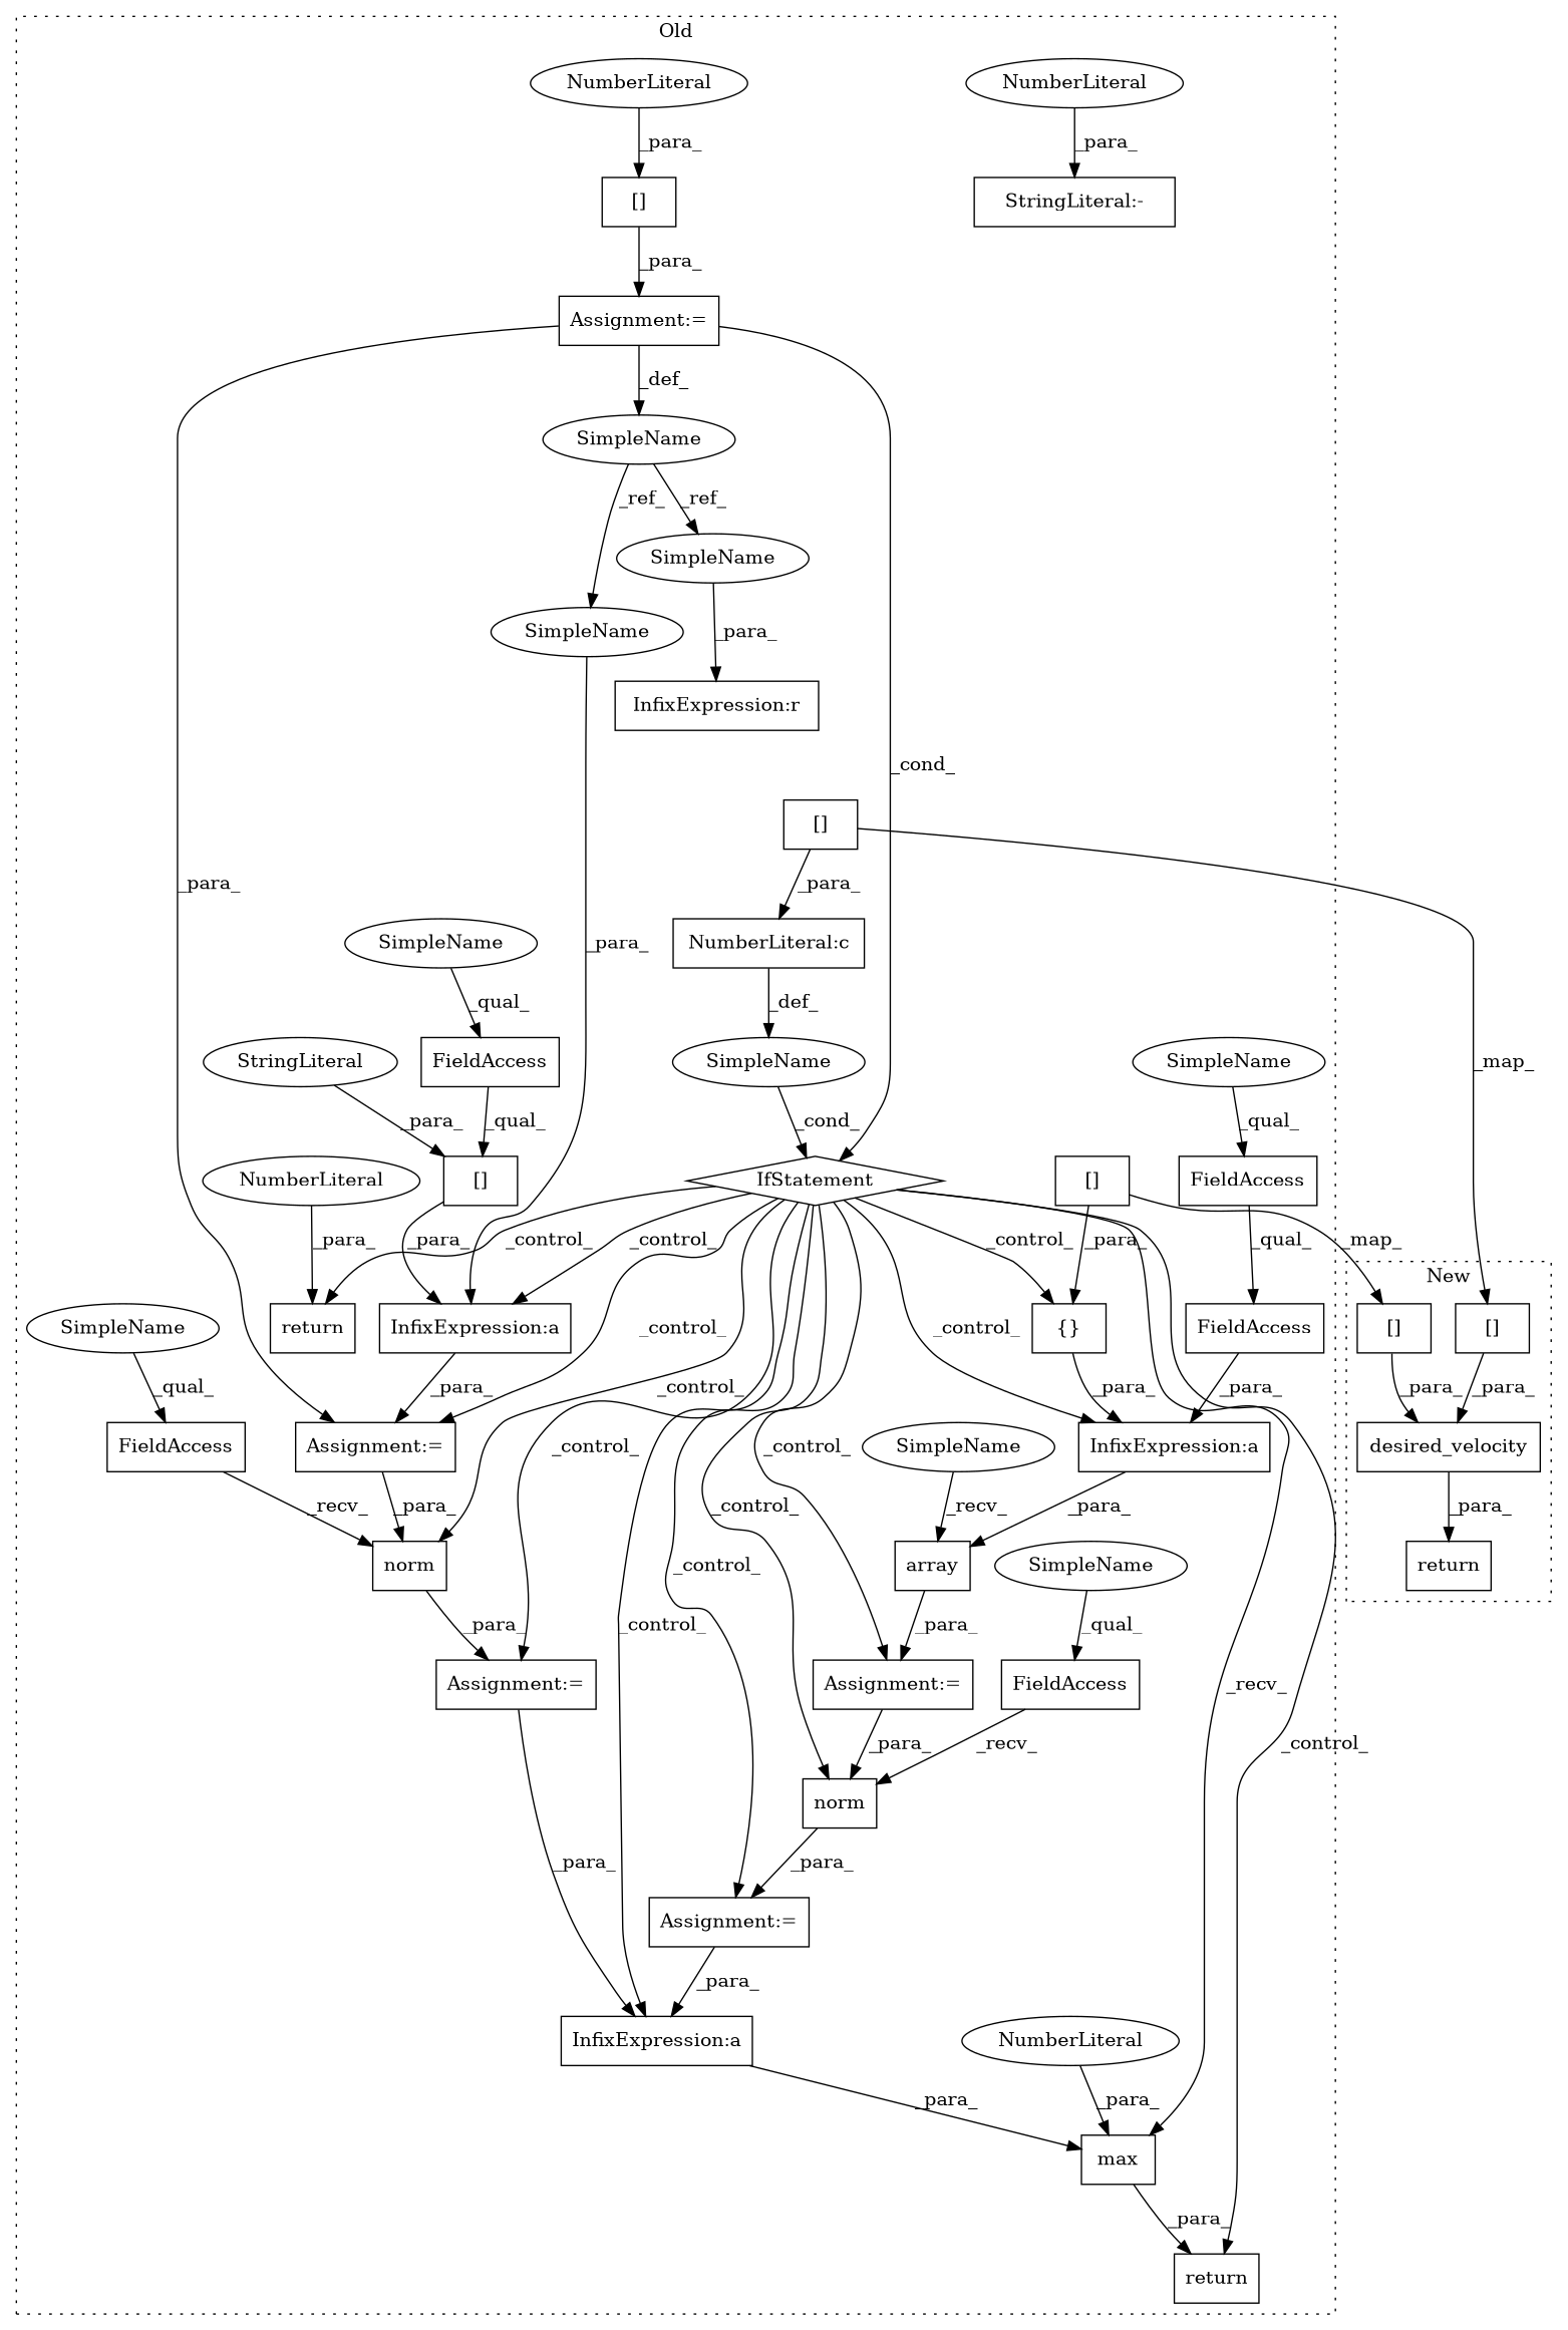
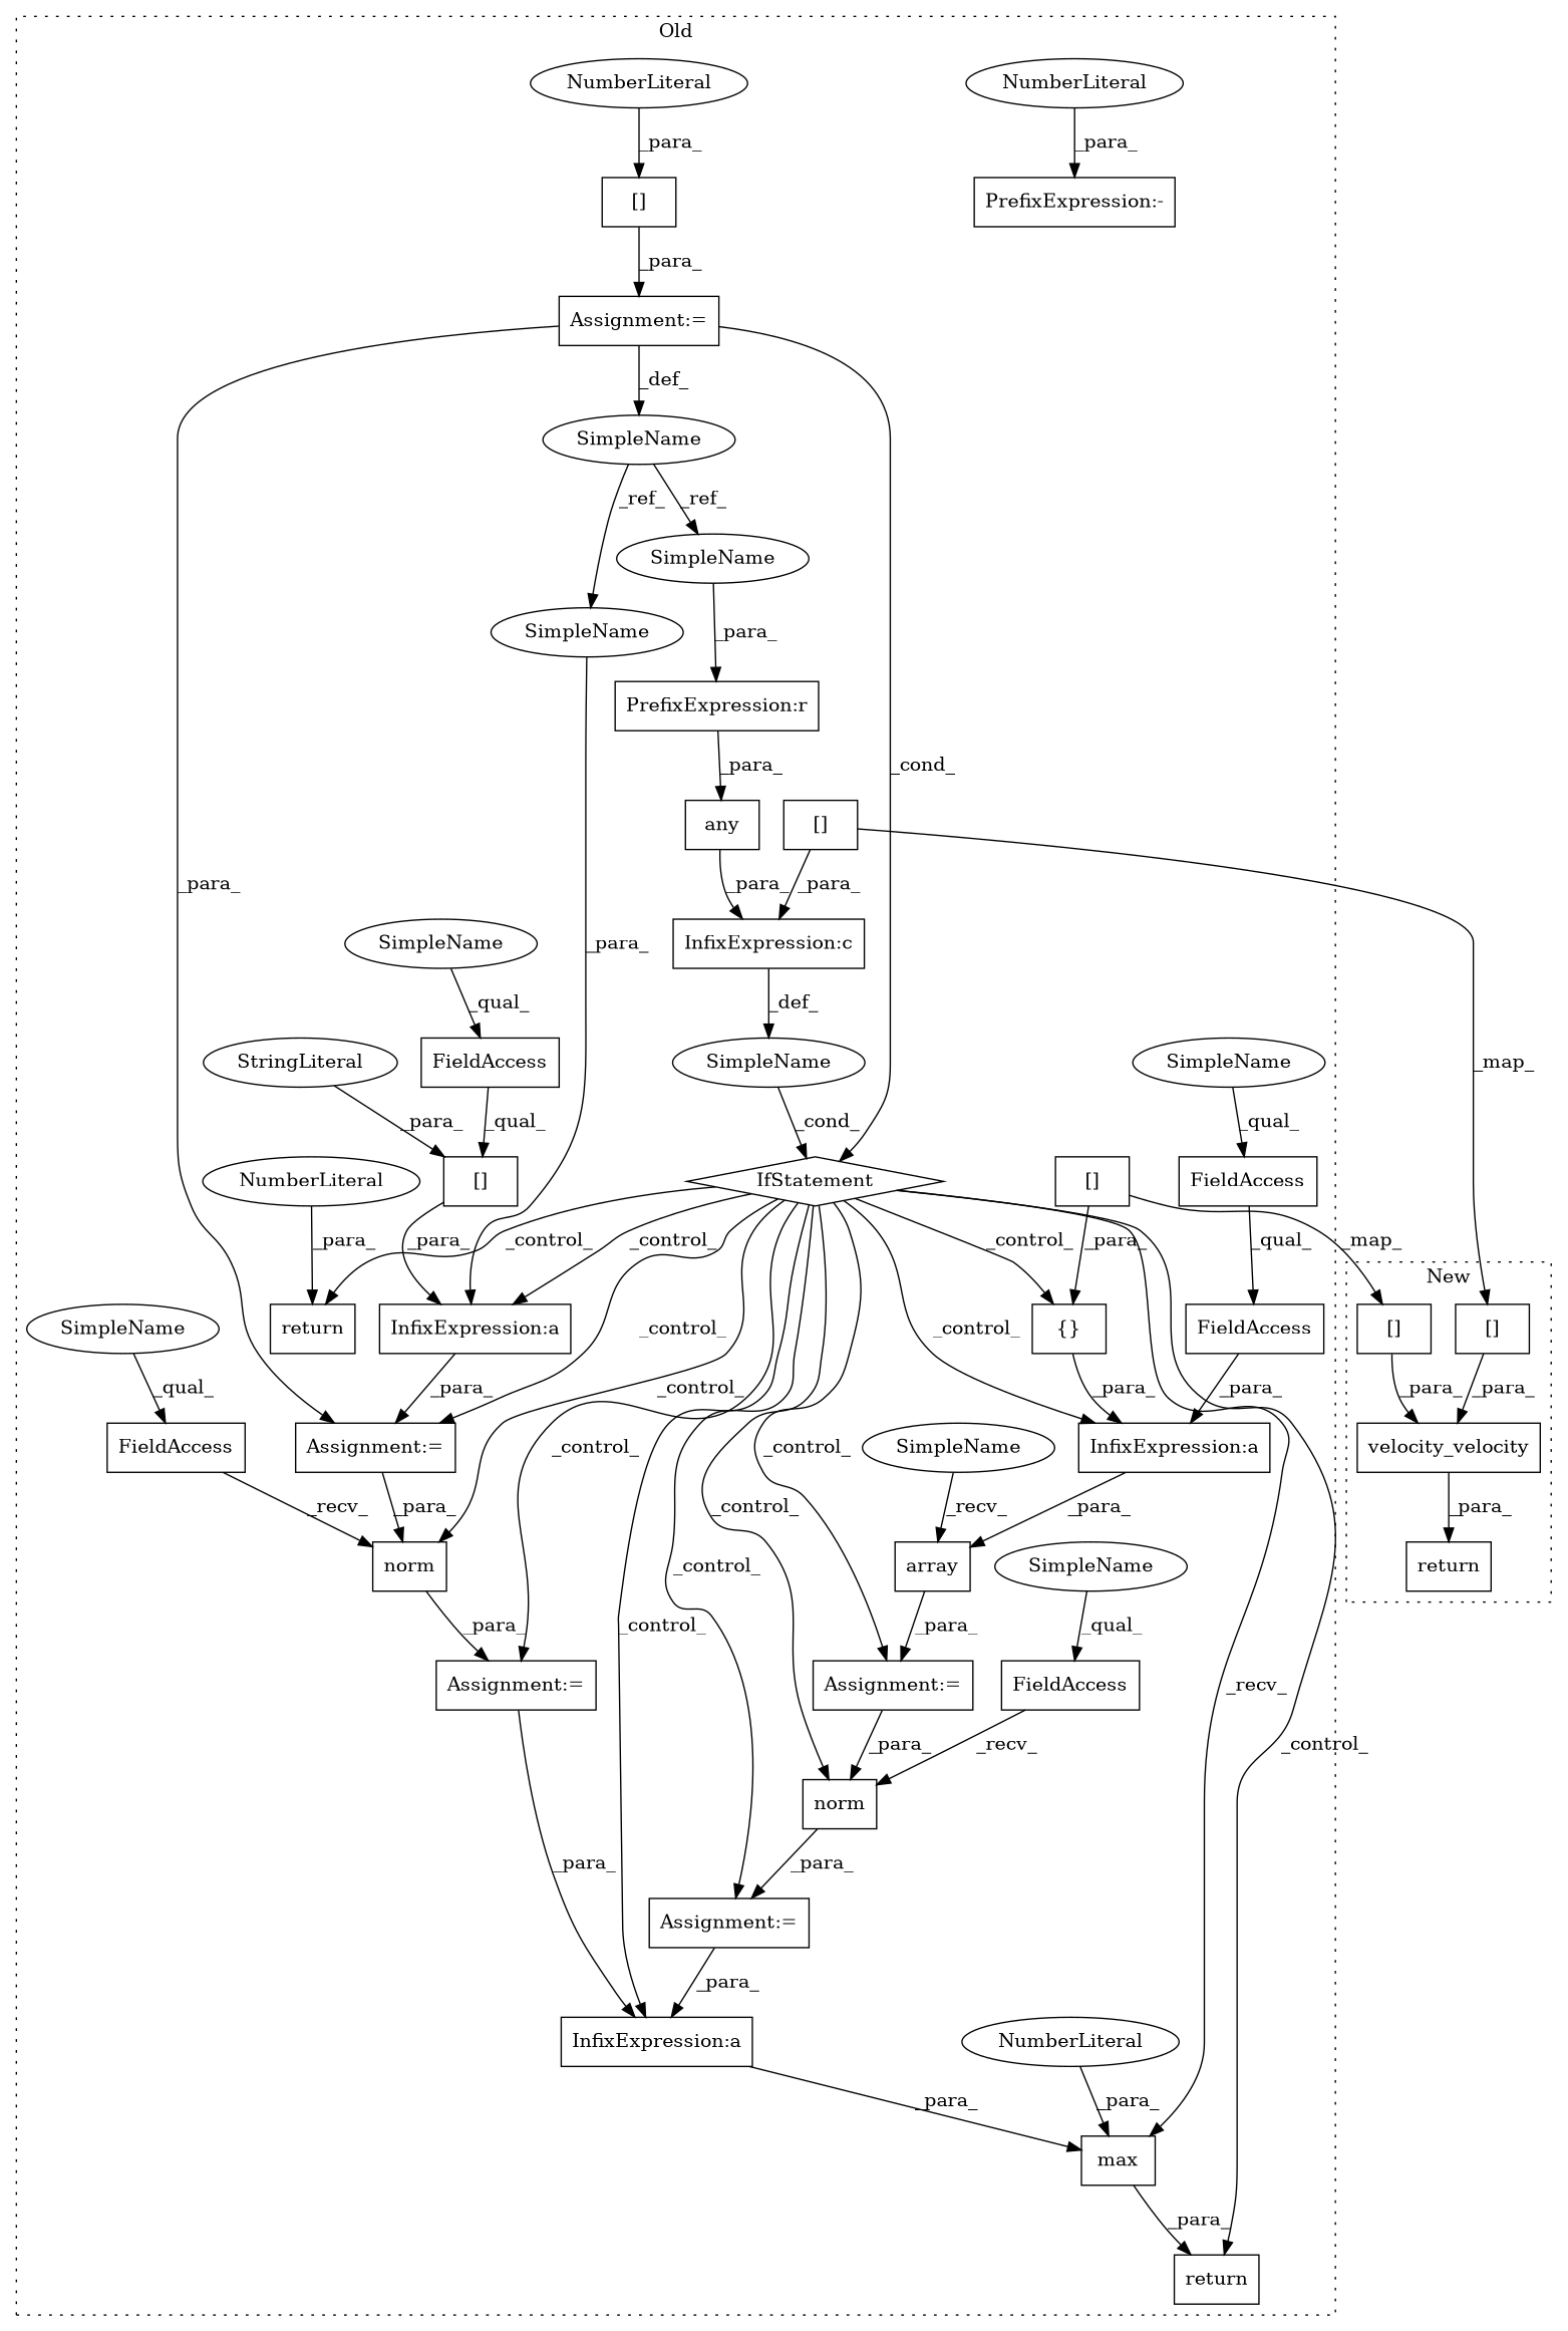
  digraph {
    node [a=42 l=3 s=1491 shape=box]
    n1 [a=4 l="1,1" label="{}" s="1452,1487"]
    n2 [a=27 label="InfixExpression:a" s=1672]
    n3 [a=27 label="InfixExpression:a" s=1575]
    n4 [a=27 label="InfixExpression:a" s=1488]
-   n5 [a=27 l=4 label="NumberLiteral:c" s=1372]
+   n5 [a=27 l=4 label="InfixExpression:c" s=1372]
    n6 [a=2 l="7,1" label="[]" s="1376,1389"]
    n7 [a=32 l="4,1" label=max s="1660,1681"]
    n8 [a=34 l=1 label=NumberLiteral s=1680 shape=ellipse]
    n9 [label=SimpleName shape=ellipse l="" s=""]
-   n10 [a=38 l=1 label="StringLiteral:-" s=1367]
+   n10 [a=38 l=1 label="PrefixExpression:-" s=1367]
    n11 [a=34 label=NumberLiteral s=1368 shape=ellipse]
+   n12 [a=32 l="4,1" label=any s="1357,1371"]
    n13 [a=32 l="5,1" label=norm s="1637,1646"]
    n14 [label=SimpleName s=1335 shape=ellipse]
-   n15 [a=27 label="InfixExpression:r" s=1364]
+   n15 [a=27 label="PrefixExpression:r" s=1364]
    n16 [a=32 l="6,1" label=array s="1437,1517"]
    n17 [a=32 l="5,1" label=norm s="1546,1559"]
    n18 [a=22 l=12 label=FieldAccess s=1533]
    n19 [a=22 l=26 label=FieldAccess]
    n20 [a=22 l=13 label=FieldAccess]
    n21 [a=22 l=15 label=FieldAccess s=1578]
    n22 [a=22 l=12 label=FieldAccess s=1624]
    n23 [a=25 l="4,2" label=IfStatement s="1353,1390" shape=diamond]
    n24 [a=7 l=1 label="Assignment:=" s=1623]
    n25 [a=7 l=1 label="Assignment:=" s=1570]
    n26 [a=7 l=1 label="Assignment:=" s=1338]
    n27 [a=7 l=1 label="Assignment:=" s=1430]
    n28 [a=7 l=1 label="Assignment:=" s=1532]
    n29 [a=41 l=7 label=return s=1653]
    n30 [a=2 l="16,1" label="[]" s="1453,1486"]
    n31 [a=41 l=7 label=return s=1400]
    n32 [a=2 l="6,1" label="[]" s="1339,1346"]
    n33 [a=34 l=1 label=NumberLiteral s=1345 shape=ellipse]
    n34 [a=34 label=NumberLiteral s=1407 shape=ellipse]
    n35 [a=2 l="16,1" label="[]" s="1578,1611"]
    n36 [a=45 l=17 label=StringLiteral s=1594 shape=ellipse]
    n37 [l=5 label=SimpleName s=1533 shape=ellipse]
    n38 [l=5 label=SimpleName s=1431 shape=ellipse]
    n39 [l=5 label=SimpleName s=1624 shape=ellipse]
    n40 [l=4 label=SimpleName s=1578 shape=ellipse]
    n41 [l=4 label=SimpleName shape=ellipse]
    n42 [label=SimpleName s=1572 shape=ellipse]
    n43 [label=SimpleName s=1361 shape=ellipse]
-   n44 [a=32 l="17,1" label=desired_velocity s="1344,1427"]
+   n44 [a=32 l="17,1" label=velocity_velocity s="1344,1427"]
    n45 [a=2 l="7,1" label="[]" s="1378,1391"]
    n46 [a=41 l=7 label=return s=1329]
    n47 [a=2 l="16,1" label="[]" s="1393,1426"]
    subgraph cluster_1 {
      label=Old
      style=dotted
      n1
      n2
      n3
      n4
      n5
      n6
      n7
      n8
      n9
      n10
      n11
+     n12
      n13
      n14
      n15
      n16
      n17
      n18
      n19
      n20
      n21
      n22
      n23
      n24
      n25
      n26
      n27
      n28
      n29
      n30
      n31
      n32
      n33
      n34
      n35
      n36
      n37
      n38
      n39
      n40
      n41
      n42
      n43
    }
    subgraph cluster_2 {
      label=New
      style=dotted
      n44
      n45
      n46
      n47
    }
    n1 -> n4 [label=_para_]
    n2 -> n7 [label=_para_]
    n3 -> n25 [label=_para_]
    n4 -> n16 [label=_para_]
    n5 -> n9 [label=_def_]
    n6 -> n5 [label=_para_]
    n6 -> n45 [label=_map_]
    n7 -> n29 [label=_para_]
    n8 -> n7 [label=_para_]
    n9 -> n23 [label=_cond_]
    n11 -> n10 [label=_para_]
+   n12 -> n5 [label=_para_]
    n13 -> n24 [label=_para_]
    n14 -> n42 [label=_ref_]
    n14 -> n43 [label=_ref_]
+   n15 -> n12 [label=_para_]
    n16 -> n27 [label=_para_]
    n17 -> n28 [label=_para_]
    n18 -> n17 [label=_recv_]
    n19 -> n4 [label=_para_]
    n20 -> n19 [label=_qual_]
    n21 -> n35 [label=_qual_]
    n22 -> n13 [label=_recv_]
    n23 -> n1 [label=_control_]
    n23 -> n2 [label=_control_]
    n23 -> n3 [label=_control_]
    n23 -> n4 [label=_control_]
    n23 -> n7 [label=_recv_]
    n23 -> n13 [label=_control_]
    n23 -> n17 [label=_control_]
    n23 -> n24 [label=_control_]
    n23 -> n25 [label=_control_]
    n23 -> n27 [label=_control_]
    n23 -> n28 [label=_control_]
    n23 -> n29 [label=_control_]
    n23 -> n31 [label=_control_]
    n24 -> n2 [label=_para_]
    n25 -> n13 [label=_para_]
    n26 -> n14 [label=_def_]
    n26 -> n23 [label=_cond_]
    n26 -> n25 [label=_para_]
    n27 -> n17 [label=_para_]
    n28 -> n2 [label=_para_]
    n30 -> n1 [label=_para_]
    n30 -> n47 [label=_map_]
    n32 -> n26 [label=_para_]
    n33 -> n32 [label=_para_]
    n34 -> n31 [label=_para_]
    n35 -> n3 [label=_para_]
    n36 -> n35 [label=_para_]
    n37 -> n18 [label=_qual_]
    n38 -> n16 [label=_recv_]
    n39 -> n22 [label=_qual_]
    n40 -> n21 [label=_qual_]
    n41 -> n20 [label=_qual_]
    n42 -> n3 [label=_para_]
    n43 -> n15 [label=_para_]
    n44 -> n46 [label=_para_]
    n45 -> n44 [label=_para_]
    n47 -> n44 [label=_para_]
  }
